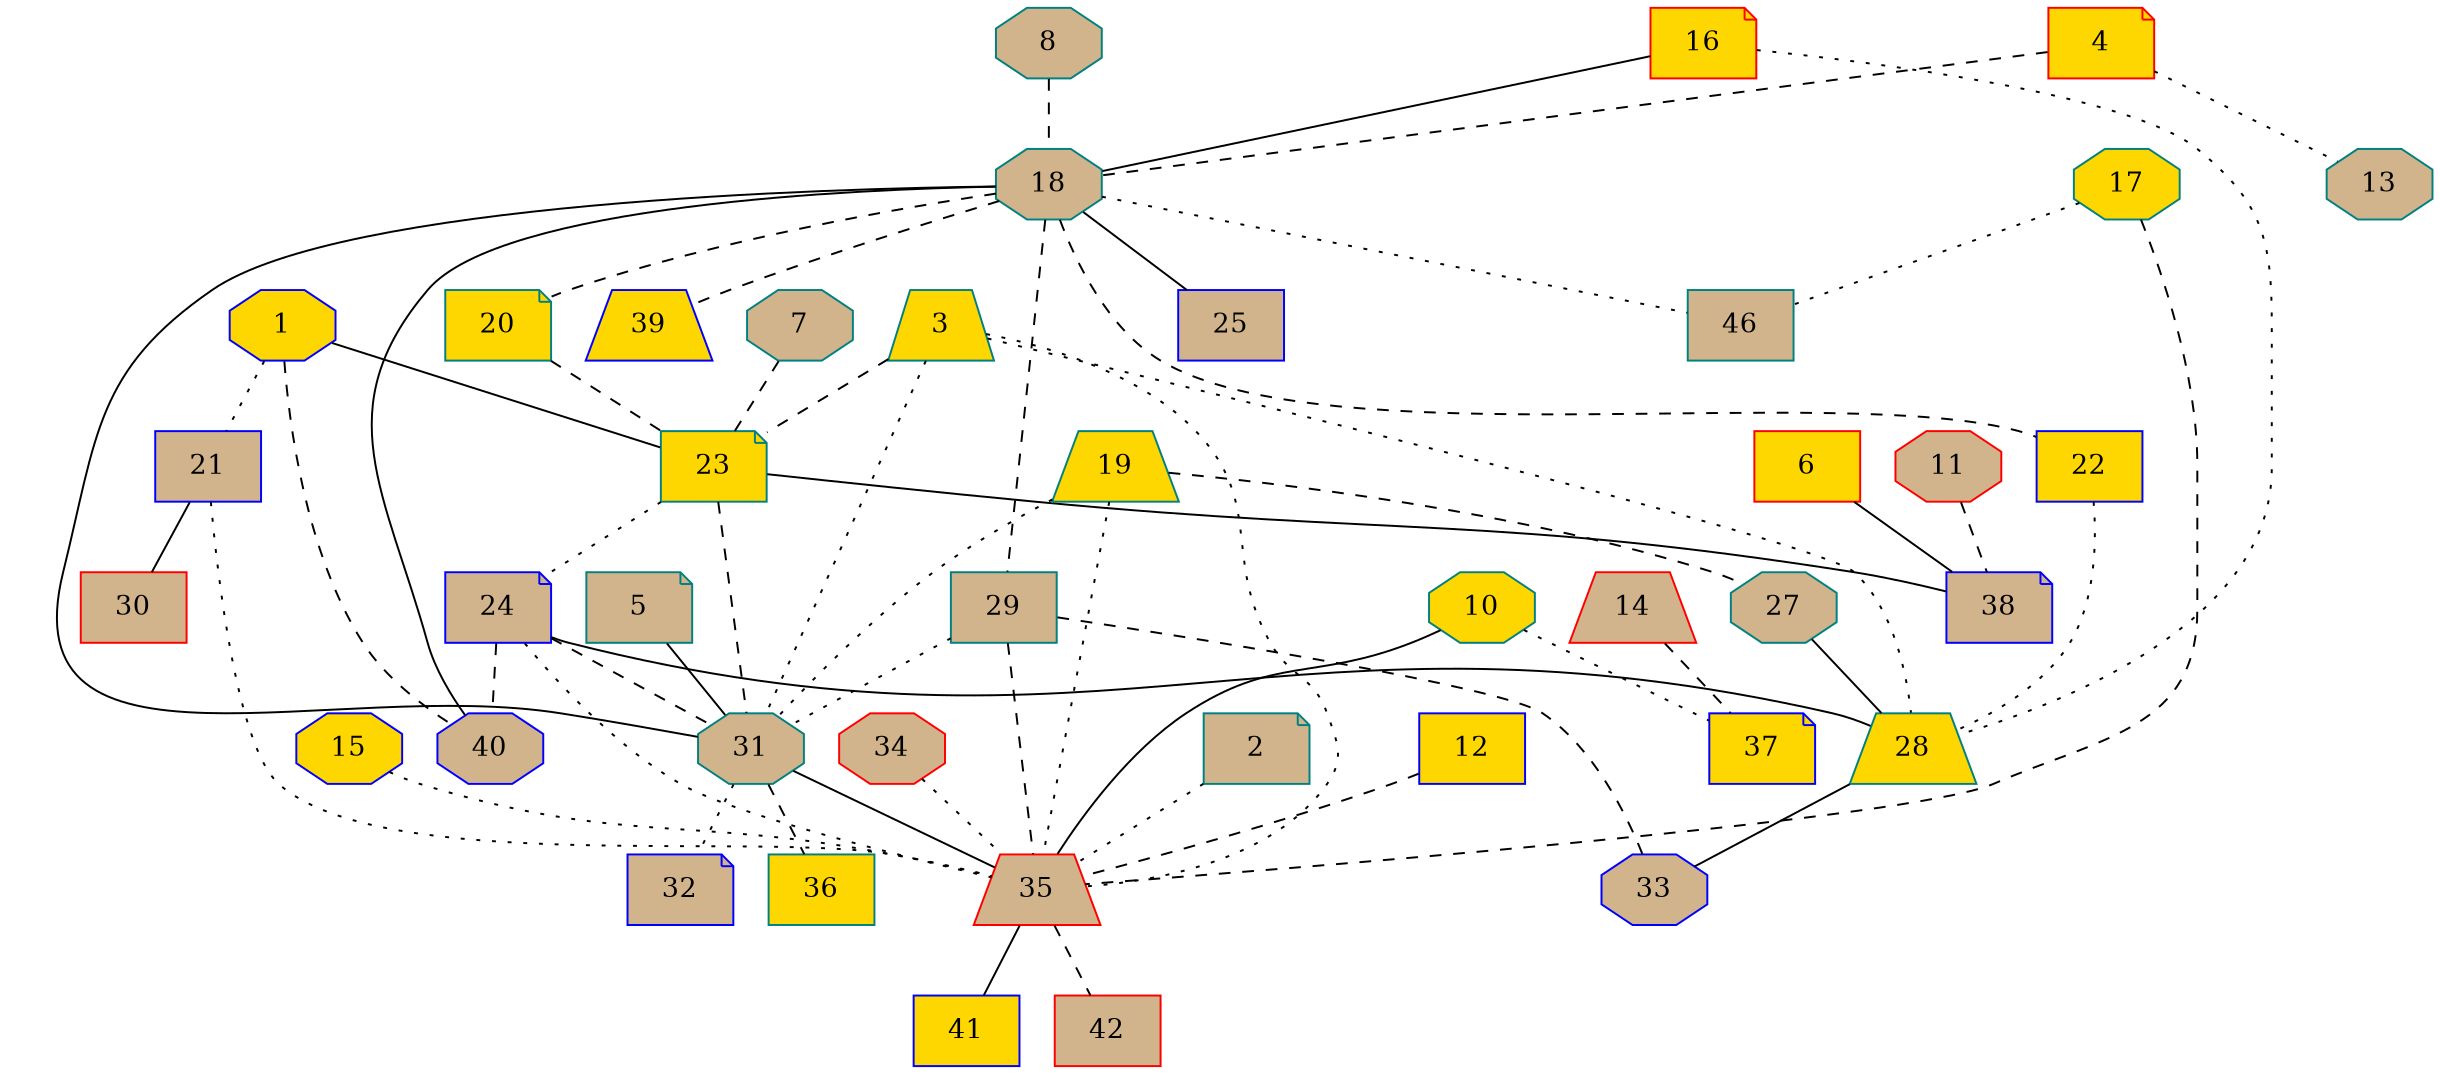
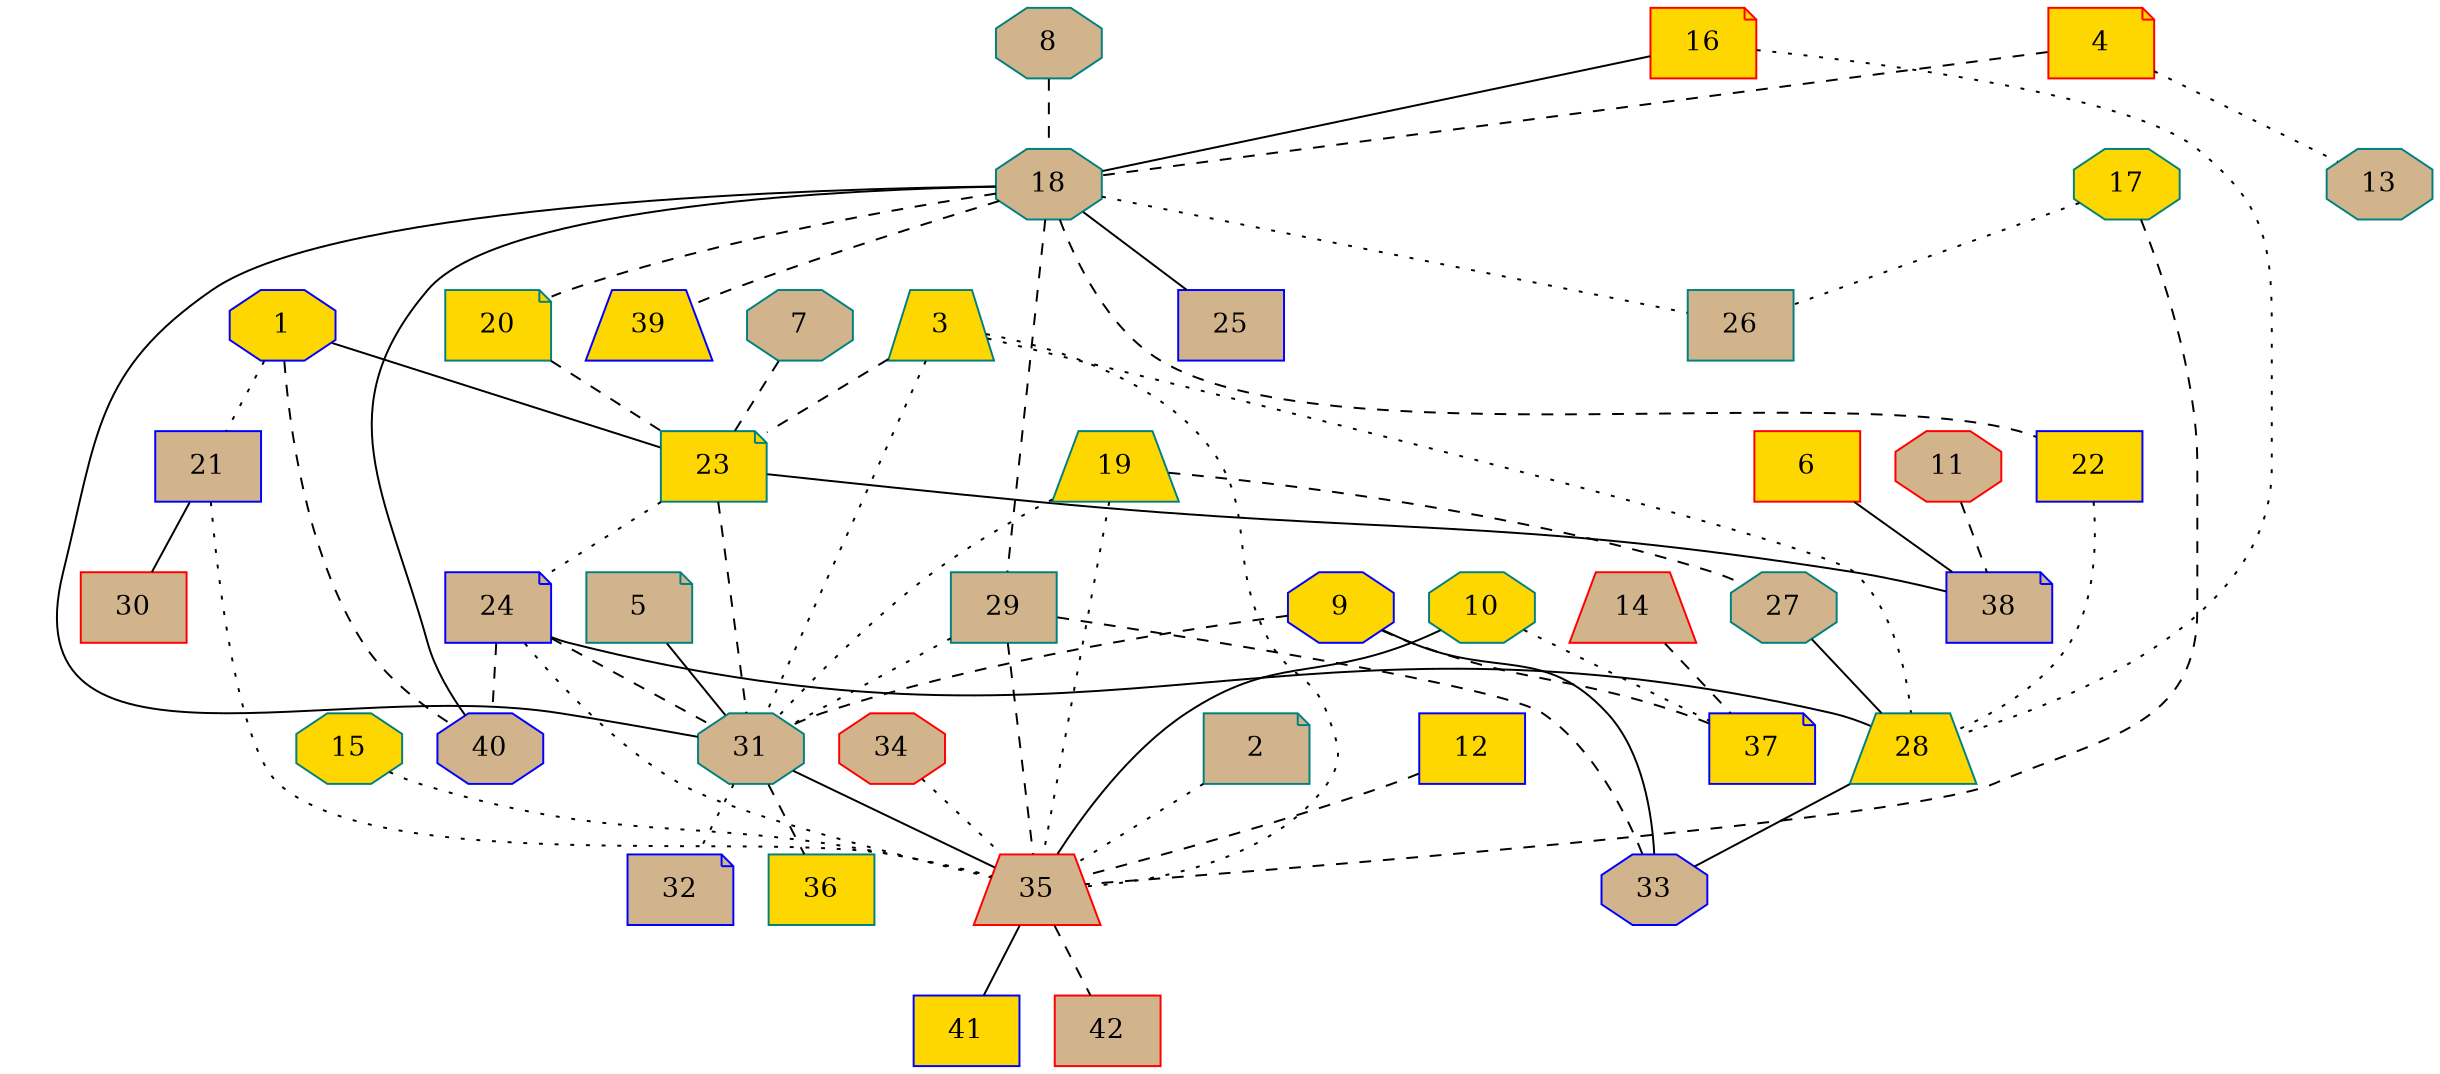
  graph {
    node [color=teal fillcolor=tan shape=octagon style=filled]
    edge [style=dashed weight=1.0]
    1 [color=blue fillcolor=gold]
    21 [color=blue shape=box]
    23 [fillcolor=gold shape=note]
    40 [color=blue]
    35 [color=red shape=trapezium]
    30 [color=red shape=box]
    31
    38 [color=blue shape=note]
    24 [color=blue shape=note]
    2 [shape=note]
    41 [color=blue fillcolor=gold shape=box]
    42 [color=red shape=box]
    3 [fillcolor=gold shape=trapezium]
    28 [fillcolor=gold shape=trapezium]
    33 [color=blue]
    32 [color=blue shape=note]
    36 [fillcolor=gold shape=box]
    4 [color=red fillcolor=gold shape=note]
    13
    18
-   26 [shape=box label=46]
+   26 [shape=box]
    20 [fillcolor=gold shape=note]
    22 [color=blue fillcolor=gold shape=box]
    25 [color=blue shape=box]
    29 [shape=box]
    39 [color=blue fillcolor=gold shape=trapezium]
    5 [shape=note]
    6 [color=red fillcolor=gold shape=box]
    7
    8
+   9 [color=blue fillcolor=gold]
    37 [color=blue fillcolor=gold shape=note]
    10 [fillcolor=gold]
    11 [color=red]
    12 [color=blue fillcolor=gold shape=box]
    14 [color=red shape=trapezium]
-   15 [color=blue fillcolor=gold]
+   15 [fillcolor=gold]
    16 [color=red fillcolor=gold shape=note]
    17 [fillcolor=gold]
    19 [fillcolor=gold shape=trapezium]
    27
    34 [color=red]
    1 -- 21 [style=dotted]
    1 -- 23 [style=solid]
    1 -- 40
    21 -- 35 [style=dotted]
    21 -- 30 [style=solid]
    23 -- 31
    23 -- 38 [style=solid]
    23 -- 24 [style=dotted]
    35 -- 41 [style=solid]
    35 -- 42
    31 -- 35 [style=solid]
    31 -- 32 [style=dotted]
    31 -- 36
    24 -- 40
    24 -- 35 [style=dotted]
    24 -- 31
    24 -- 28 [style=solid]
    2 -- 35 [style=dotted]
    3 -- 23
    3 -- 35 [style=dotted]
    3 -- 31 [style=dotted weight=2.0]
    3 -- 28 [style=dotted]
    28 -- 33 [style=solid]
    4 -- 13 [style=dotted]
    4 -- 18
    18 -- 40 [style=solid weight=2.0]
    18 -- 31 [style=solid]
    18 -- 26 [style=dotted]
    18 -- 20
    18 -- 22
    18 -- 25 [style=solid]
    18 -- 29
    18 -- 39
    20 -- 23
    22 -- 28 [style=dotted]
    29 -- 35 [weight=2.0]
    29 -- 31 [style=dotted]
    29 -- 33
    5 -- 31 [style=solid]
    6 -- 38 [style=solid]
    7 -- 23
    8 -- 18
+   9 -- 31
+   9 -- 33 [style=solid]
+   9 -- 37
    10 -- 35 [style=solid]
    10 -- 37 [style=dotted]
    11 -- 38
    12 -- 35
    14 -- 37
    15 -- 35 [style=dotted]
    16 -- 28 [style=dotted]
    16 -- 18 [style=solid]
    17 -- 35
    17 -- 26 [style=dotted]
    19 -- 35 [style=dotted weight=2.0]
    19 -- 31 [style=dotted]
    19 -- 27
    27 -- 28 [style=solid]
    34 -- 35 [style=dotted]
  }
